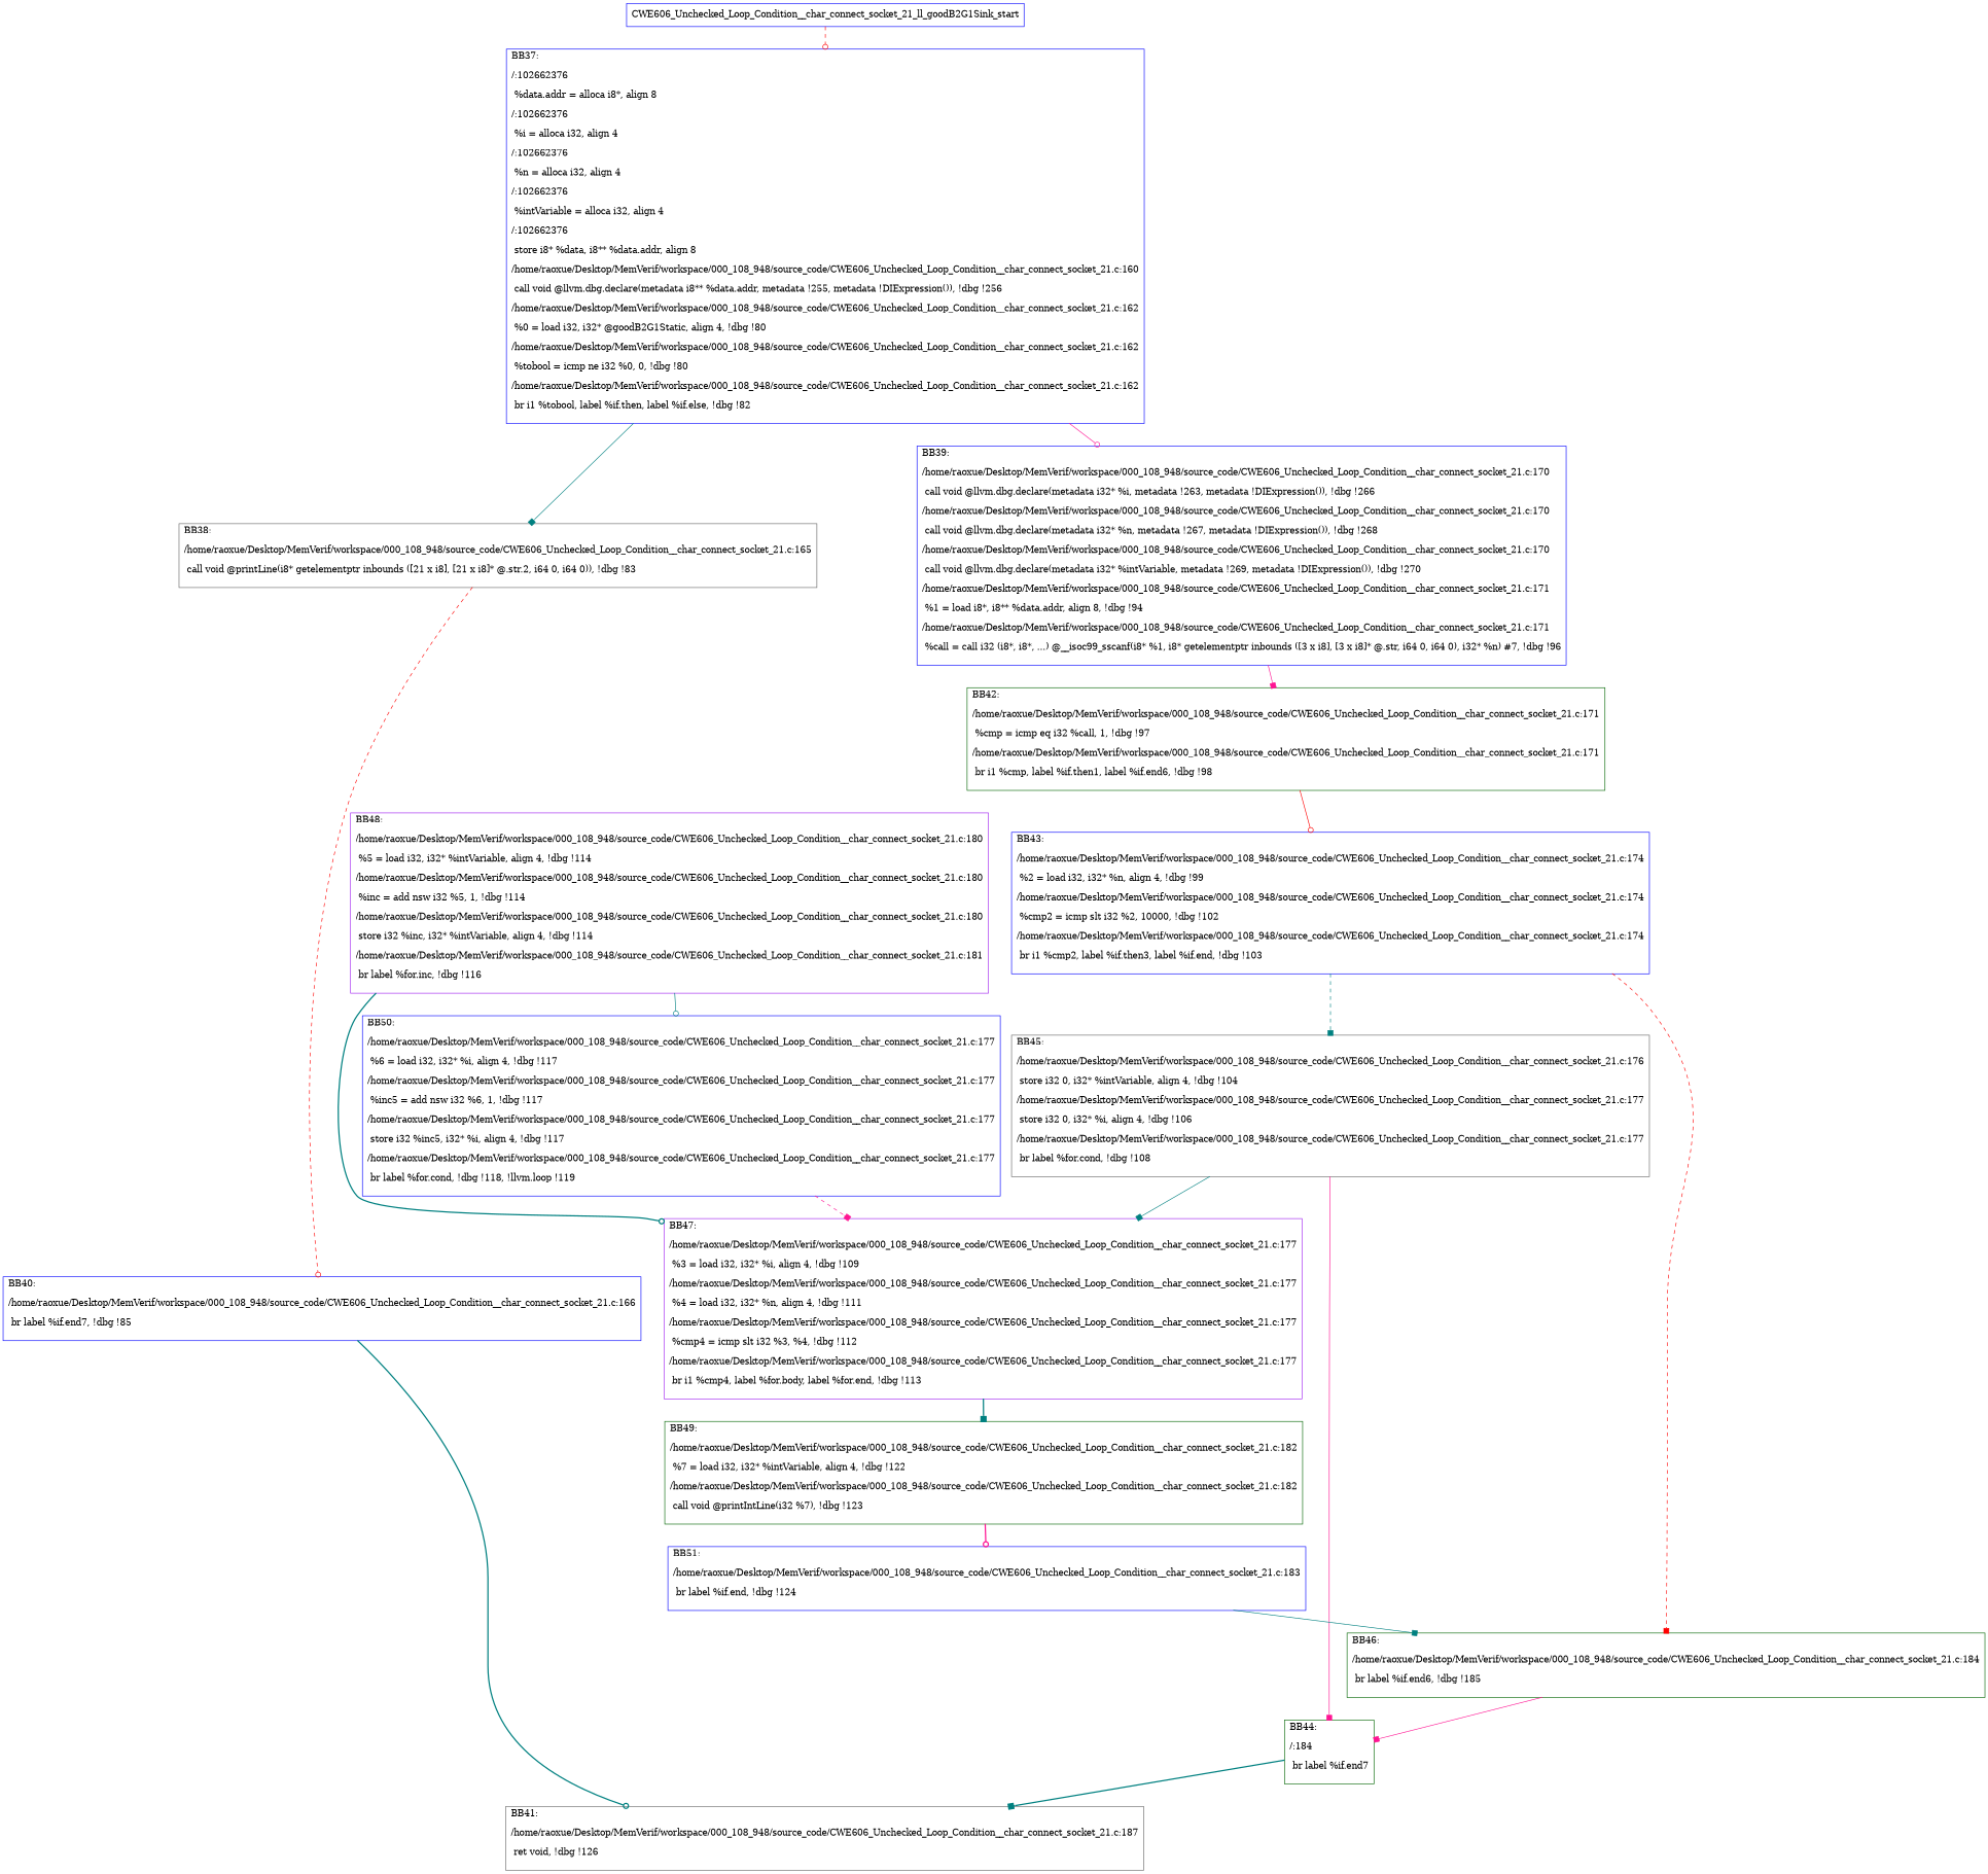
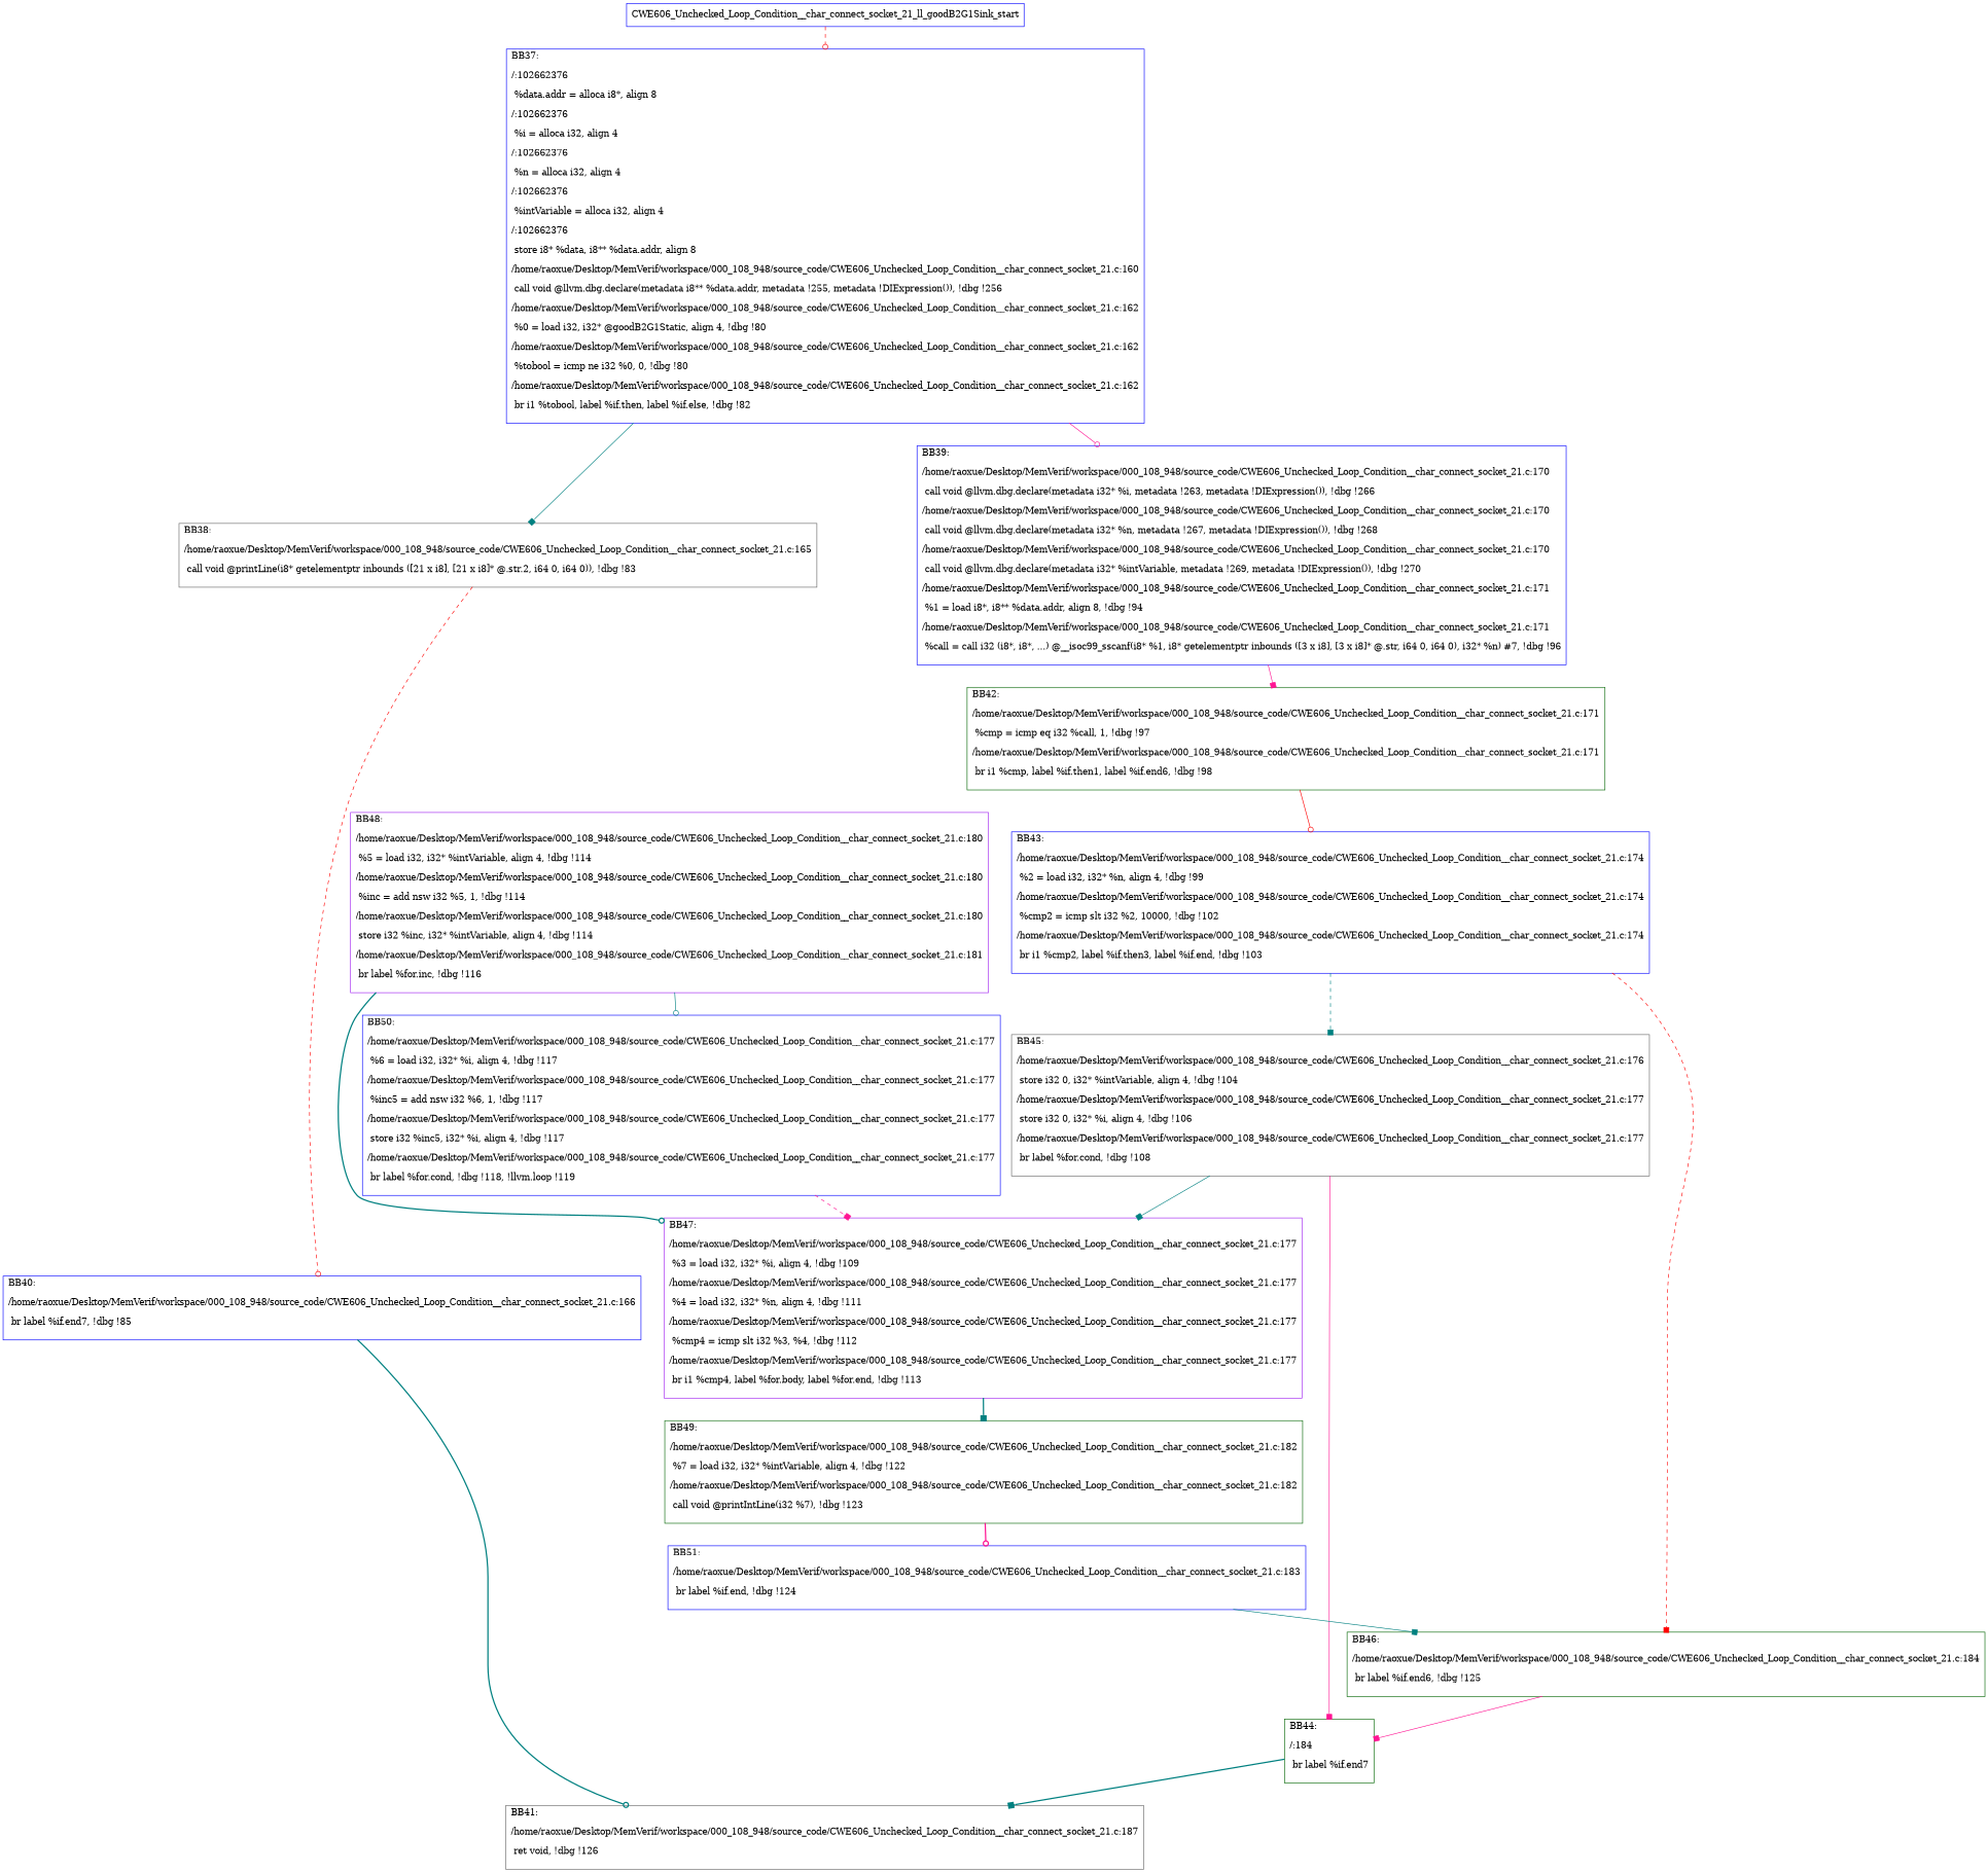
  digraph {
    node [color=blue shape=record]
    edge [arrowhead=box color=teal style=solid]
    n1 [label="{CWE606_Unchecked_Loop_Condition__char_connect_socket_21_ll_goodB2G1Sink_start}"]
    n2 [label="{BB37:\l\l/:102662376\l\n  %data.addr = alloca i8*, align 8\l\n/:102662376\l\n  %i = alloca i32, align 4\l\n/:102662376\l\n  %n = alloca i32, align 4\l\n/:102662376\l\n  %intVariable = alloca i32, align 4\l\n/:102662376\l\n  store i8* %data, i8** %data.addr, align 8\l\n/home/raoxue/Desktop/MemVerif/workspace/000_108_948/source_code/CWE606_Unchecked_Loop_Condition__char_connect_socket_21.c:160\l\n  call void @llvm.dbg.declare(metadata i8** %data.addr, metadata !255, metadata !DIExpression()), !dbg !256\l\n/home/raoxue/Desktop/MemVerif/workspace/000_108_948/source_code/CWE606_Unchecked_Loop_Condition__char_connect_socket_21.c:162\l\n  %0 = load i32, i32* @goodB2G1Static, align 4, !dbg !80\l\n/home/raoxue/Desktop/MemVerif/workspace/000_108_948/source_code/CWE606_Unchecked_Loop_Condition__char_connect_socket_21.c:162\l\n  %tobool = icmp ne i32 %0, 0, !dbg !80\l\n/home/raoxue/Desktop/MemVerif/workspace/000_108_948/source_code/CWE606_Unchecked_Loop_Condition__char_connect_socket_21.c:162\l\n  br i1 %tobool, label %if.then, label %if.else, !dbg !82\l\n}"]
    n3 [color=gray40 label="{BB38:\l\l/home/raoxue/Desktop/MemVerif/workspace/000_108_948/source_code/CWE606_Unchecked_Loop_Condition__char_connect_socket_21.c:165\l\n  call void @printLine(i8* getelementptr inbounds ([21 x i8], [21 x i8]* @.str.2, i64 0, i64 0)), !dbg !83\l\n}"]
    n4 [label="{BB39:\l\l/home/raoxue/Desktop/MemVerif/workspace/000_108_948/source_code/CWE606_Unchecked_Loop_Condition__char_connect_socket_21.c:170\l\n  call void @llvm.dbg.declare(metadata i32* %i, metadata !263, metadata !DIExpression()), !dbg !266\l\n/home/raoxue/Desktop/MemVerif/workspace/000_108_948/source_code/CWE606_Unchecked_Loop_Condition__char_connect_socket_21.c:170\l\n  call void @llvm.dbg.declare(metadata i32* %n, metadata !267, metadata !DIExpression()), !dbg !268\l\n/home/raoxue/Desktop/MemVerif/workspace/000_108_948/source_code/CWE606_Unchecked_Loop_Condition__char_connect_socket_21.c:170\l\n  call void @llvm.dbg.declare(metadata i32* %intVariable, metadata !269, metadata !DIExpression()), !dbg !270\l\n/home/raoxue/Desktop/MemVerif/workspace/000_108_948/source_code/CWE606_Unchecked_Loop_Condition__char_connect_socket_21.c:171\l\n  %1 = load i8*, i8** %data.addr, align 8, !dbg !94\l\n/home/raoxue/Desktop/MemVerif/workspace/000_108_948/source_code/CWE606_Unchecked_Loop_Condition__char_connect_socket_21.c:171\l\n  %call = call i32 (i8*, i8*, ...) @__isoc99_sscanf(i8* %1, i8* getelementptr inbounds ([3 x i8], [3 x i8]* @.str, i64 0, i64 0), i32* %n) #7, !dbg !96\l\n}"]
    n5 [label="{BB40:\l\l/home/raoxue/Desktop/MemVerif/workspace/000_108_948/source_code/CWE606_Unchecked_Loop_Condition__char_connect_socket_21.c:166\l\n  br label %if.end7, !dbg !85\l\n}"]
    n6 [color=darkgreen label="{BB42:\l\l/home/raoxue/Desktop/MemVerif/workspace/000_108_948/source_code/CWE606_Unchecked_Loop_Condition__char_connect_socket_21.c:171\l\n  %cmp = icmp eq i32 %call, 1, !dbg !97\l\n/home/raoxue/Desktop/MemVerif/workspace/000_108_948/source_code/CWE606_Unchecked_Loop_Condition__char_connect_socket_21.c:171\l\n  br i1 %cmp, label %if.then1, label %if.end6, !dbg !98\l\n}"]
    n7 [color=gray40 label="{BB41:\l\l/home/raoxue/Desktop/MemVerif/workspace/000_108_948/source_code/CWE606_Unchecked_Loop_Condition__char_connect_socket_21.c:187\l\n  ret void, !dbg !126\l\n}"]
    n8 [label="{BB43:\l\l/home/raoxue/Desktop/MemVerif/workspace/000_108_948/source_code/CWE606_Unchecked_Loop_Condition__char_connect_socket_21.c:174\l\n  %2 = load i32, i32* %n, align 4, !dbg !99\l\n/home/raoxue/Desktop/MemVerif/workspace/000_108_948/source_code/CWE606_Unchecked_Loop_Condition__char_connect_socket_21.c:174\l\n  %cmp2 = icmp slt i32 %2, 10000, !dbg !102\l\n/home/raoxue/Desktop/MemVerif/workspace/000_108_948/source_code/CWE606_Unchecked_Loop_Condition__char_connect_socket_21.c:174\l\n  br i1 %cmp2, label %if.then3, label %if.end, !dbg !103\l\n}"]
    n9 [color=gray40 label="{BB45:\l\l/home/raoxue/Desktop/MemVerif/workspace/000_108_948/source_code/CWE606_Unchecked_Loop_Condition__char_connect_socket_21.c:176\l\n  store i32 0, i32* %intVariable, align 4, !dbg !104\l\n/home/raoxue/Desktop/MemVerif/workspace/000_108_948/source_code/CWE606_Unchecked_Loop_Condition__char_connect_socket_21.c:177\l\n  store i32 0, i32* %i, align 4, !dbg !106\l\n/home/raoxue/Desktop/MemVerif/workspace/000_108_948/source_code/CWE606_Unchecked_Loop_Condition__char_connect_socket_21.c:177\l\n  br label %for.cond, !dbg !108\l\n}"]
-   n10 [color=darkgreen label="{BB46:\l\l/home/raoxue/Desktop/MemVerif/workspace/000_108_948/source_code/CWE606_Unchecked_Loop_Condition__char_connect_socket_21.c:184\l\n  br label %if.end6, !dbg !185\l\n}"]
+   n10 [color=darkgreen label="{BB46:\l\l/home/raoxue/Desktop/MemVerif/workspace/000_108_948/source_code/CWE606_Unchecked_Loop_Condition__char_connect_socket_21.c:184\l\n  br label %if.end6, !dbg !125\l\n}"]
    n11 [color=darkgreen label="{BB44:\l\l/:184\l\n  br label %if.end7\l\n}"]
    n12 [color=purple label="{BB47:\l\l/home/raoxue/Desktop/MemVerif/workspace/000_108_948/source_code/CWE606_Unchecked_Loop_Condition__char_connect_socket_21.c:177\l\n  %3 = load i32, i32* %i, align 4, !dbg !109\l\n/home/raoxue/Desktop/MemVerif/workspace/000_108_948/source_code/CWE606_Unchecked_Loop_Condition__char_connect_socket_21.c:177\l\n  %4 = load i32, i32* %n, align 4, !dbg !111\l\n/home/raoxue/Desktop/MemVerif/workspace/000_108_948/source_code/CWE606_Unchecked_Loop_Condition__char_connect_socket_21.c:177\l\n  %cmp4 = icmp slt i32 %3, %4, !dbg !112\l\n/home/raoxue/Desktop/MemVerif/workspace/000_108_948/source_code/CWE606_Unchecked_Loop_Condition__char_connect_socket_21.c:177\l\n  br i1 %cmp4, label %for.body, label %for.end, !dbg !113\l\n}"]
    n13 [color=darkgreen label="{BB49:\l\l/home/raoxue/Desktop/MemVerif/workspace/000_108_948/source_code/CWE606_Unchecked_Loop_Condition__char_connect_socket_21.c:182\l\n  %7 = load i32, i32* %intVariable, align 4, !dbg !122\l\n/home/raoxue/Desktop/MemVerif/workspace/000_108_948/source_code/CWE606_Unchecked_Loop_Condition__char_connect_socket_21.c:182\l\n  call void @printIntLine(i32 %7), !dbg !123\l\n}"]
    n14 [color=purple label="{BB48:\l\l/home/raoxue/Desktop/MemVerif/workspace/000_108_948/source_code/CWE606_Unchecked_Loop_Condition__char_connect_socket_21.c:180\l\n  %5 = load i32, i32* %intVariable, align 4, !dbg !114\l\n/home/raoxue/Desktop/MemVerif/workspace/000_108_948/source_code/CWE606_Unchecked_Loop_Condition__char_connect_socket_21.c:180\l\n  %inc = add nsw i32 %5, 1, !dbg !114\l\n/home/raoxue/Desktop/MemVerif/workspace/000_108_948/source_code/CWE606_Unchecked_Loop_Condition__char_connect_socket_21.c:180\l\n  store i32 %inc, i32* %intVariable, align 4, !dbg !114\l\n/home/raoxue/Desktop/MemVerif/workspace/000_108_948/source_code/CWE606_Unchecked_Loop_Condition__char_connect_socket_21.c:181\l\n  br label %for.inc, !dbg !116\l\n}"]
    n15 [label="{BB50:\l\l/home/raoxue/Desktop/MemVerif/workspace/000_108_948/source_code/CWE606_Unchecked_Loop_Condition__char_connect_socket_21.c:177\l\n  %6 = load i32, i32* %i, align 4, !dbg !117\l\n/home/raoxue/Desktop/MemVerif/workspace/000_108_948/source_code/CWE606_Unchecked_Loop_Condition__char_connect_socket_21.c:177\l\n  %inc5 = add nsw i32 %6, 1, !dbg !117\l\n/home/raoxue/Desktop/MemVerif/workspace/000_108_948/source_code/CWE606_Unchecked_Loop_Condition__char_connect_socket_21.c:177\l\n  store i32 %inc5, i32* %i, align 4, !dbg !117\l\n/home/raoxue/Desktop/MemVerif/workspace/000_108_948/source_code/CWE606_Unchecked_Loop_Condition__char_connect_socket_21.c:177\l\n  br label %for.cond, !dbg !118, !llvm.loop !119\l\n}"]
    n16 [label="{BB51:\l\l/home/raoxue/Desktop/MemVerif/workspace/000_108_948/source_code/CWE606_Unchecked_Loop_Condition__char_connect_socket_21.c:183\l\n  br label %if.end, !dbg !124\l\n}"]
    n1 -> n2 [arrowhead=odot color=red style=dashed]
    n2 -> n3
    n2 -> n4 [arrowhead=odot color=deeppink]
    n3 -> n5 [arrowhead=odot color=red style=dashed]
    n4 -> n6 [color=deeppink]
    n5 -> n7 [arrowhead=odot style=bold]
    n6 -> n8 [arrowhead=odot color=red]
    n8 -> n9 [style=dashed]
    n8 -> n10 [color=red style=dashed]
    n9 -> n11 [color=deeppink]
    n9 -> n12
    n10 -> n11 [color=deeppink]
    n11 -> n7 [style=bold]
    n12 -> n13 [style=bold]
    n13 -> n16 [arrowhead=odot color=deeppink style=bold]
    n14 -> n12 [arrowhead=odot style=bold]
    n14 -> n15 [arrowhead=odot]
    n15 -> n12 [color=deeppink style=dashed]
    n16 -> n10
  }
